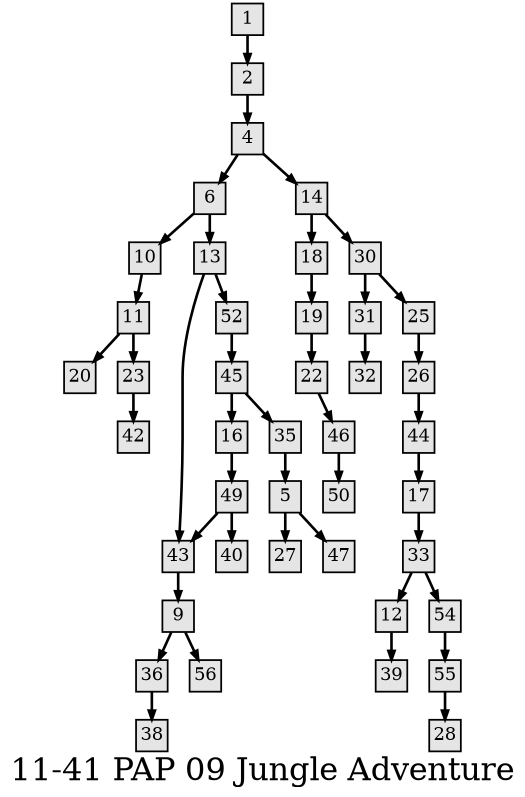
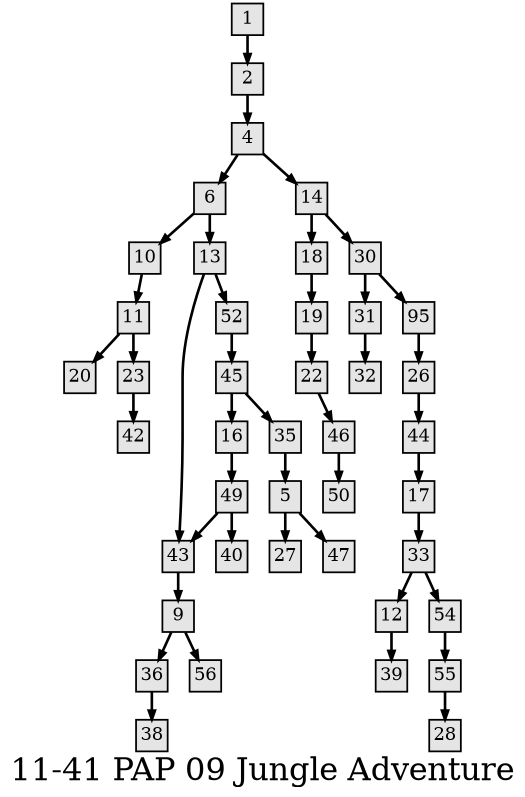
  digraph {
    fontsize=36
    label="11-41 PAP 09 Jungle Adventure"
    nodesep=0.35
    ordering=out
    rankdir=TB
    ranksep=0.45
    node [fillcolor=grey90 fixedsize=true fontsize=20 labelfloat=true margin="0,0" penwidth=2 regular=true shape=rect style=filled]
    edge [fontsize=12 labelfloat=true penwidth=3]
    1
    2
    4
    6
    14
    10
    13
    18
    30
    11
    43
    52
    19
    31
-   25
+   25 [label=95]
    5
    27
    47
    33
    12
    54
    20
    23
    9
    45
    36
    56
    38
    42
    39
    16
    35
    22
    32
    49
    40
    46
    26
    50
    44
    17
    55
    28
    1 -> 2
    2 -> 4
    4 -> 6
    4 -> 14
    6 -> 10
    6 -> 13
    14 -> 18
    14 -> 30
    10 -> 11
    13 -> 43
    13 -> 52
    18 -> 19
    30 -> 31
    30 -> 25
    11 -> 20
    11 -> 23
    43 -> 9
    52 -> 45
    19 -> 22
    31 -> 32
    25 -> 26
    5 -> 27
    5 -> 47
    33 -> 12
    33 -> 54
    12 -> 39
    54 -> 55
    23 -> 42
    9 -> 36
    9 -> 56
    45 -> 16
    45 -> 35
    36 -> 38
    16 -> 49
    35 -> 5
    22 -> 46
    49 -> 43
    49 -> 40
    46 -> 50
    26 -> 44
    44 -> 17
    17 -> 33
    55 -> 28
  }
